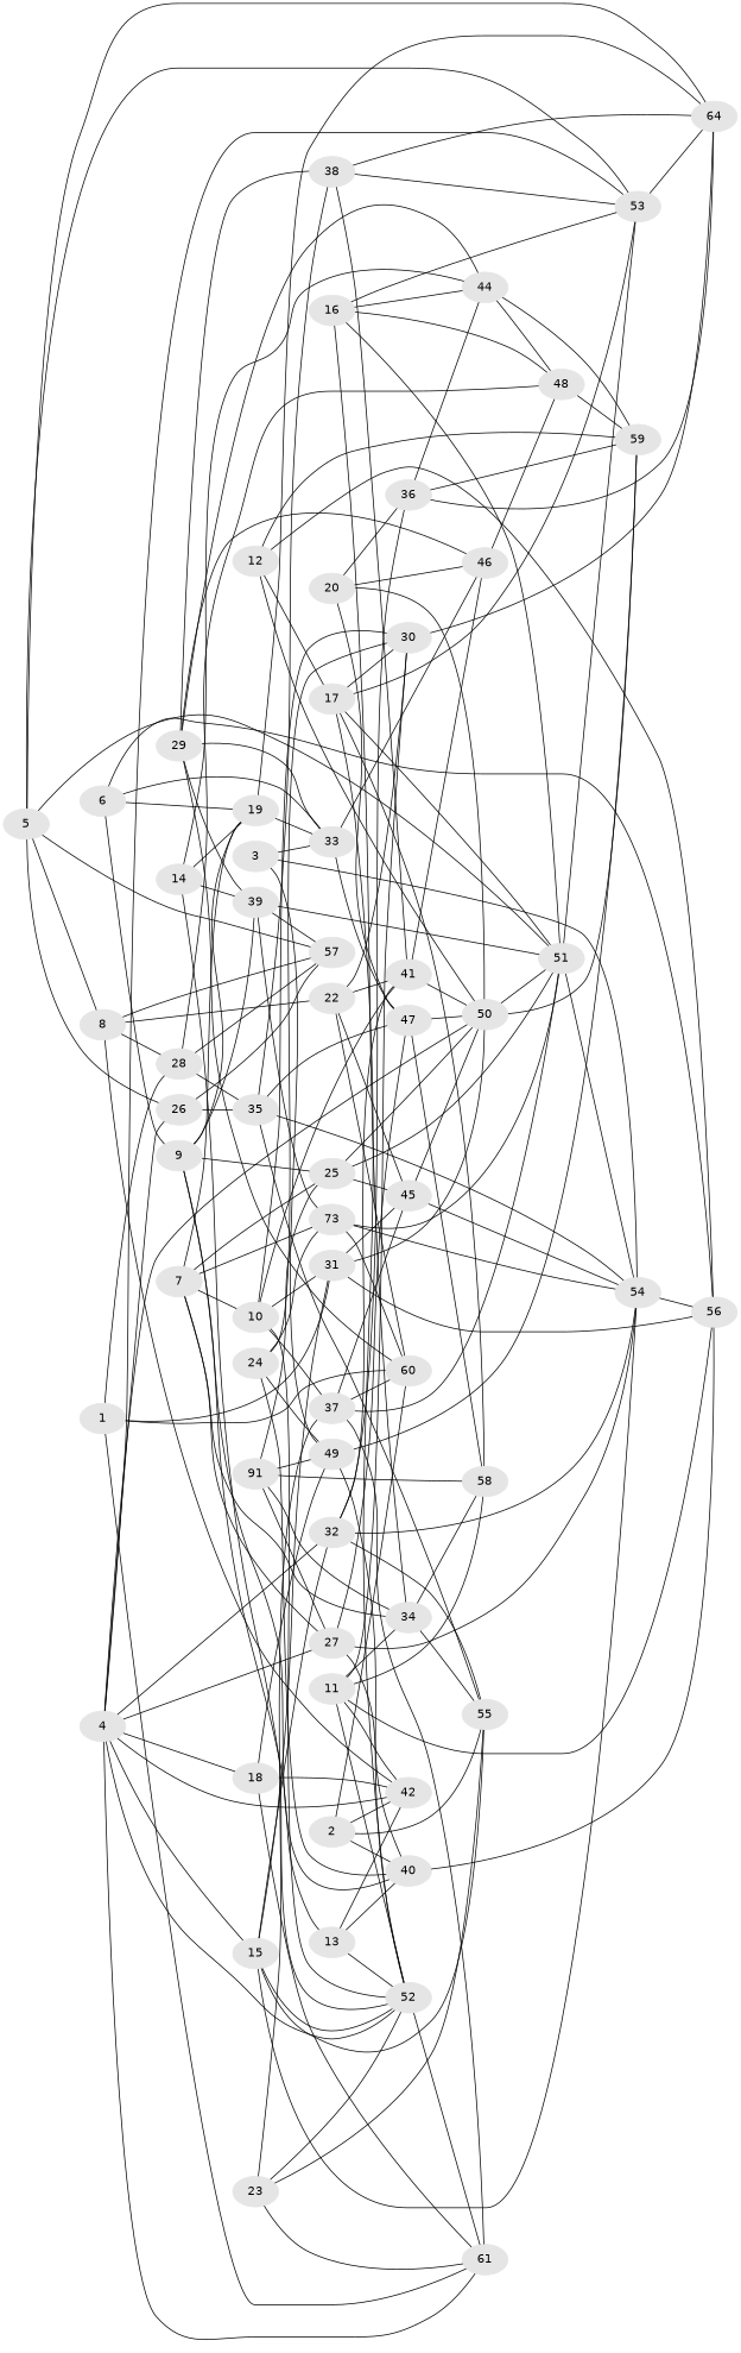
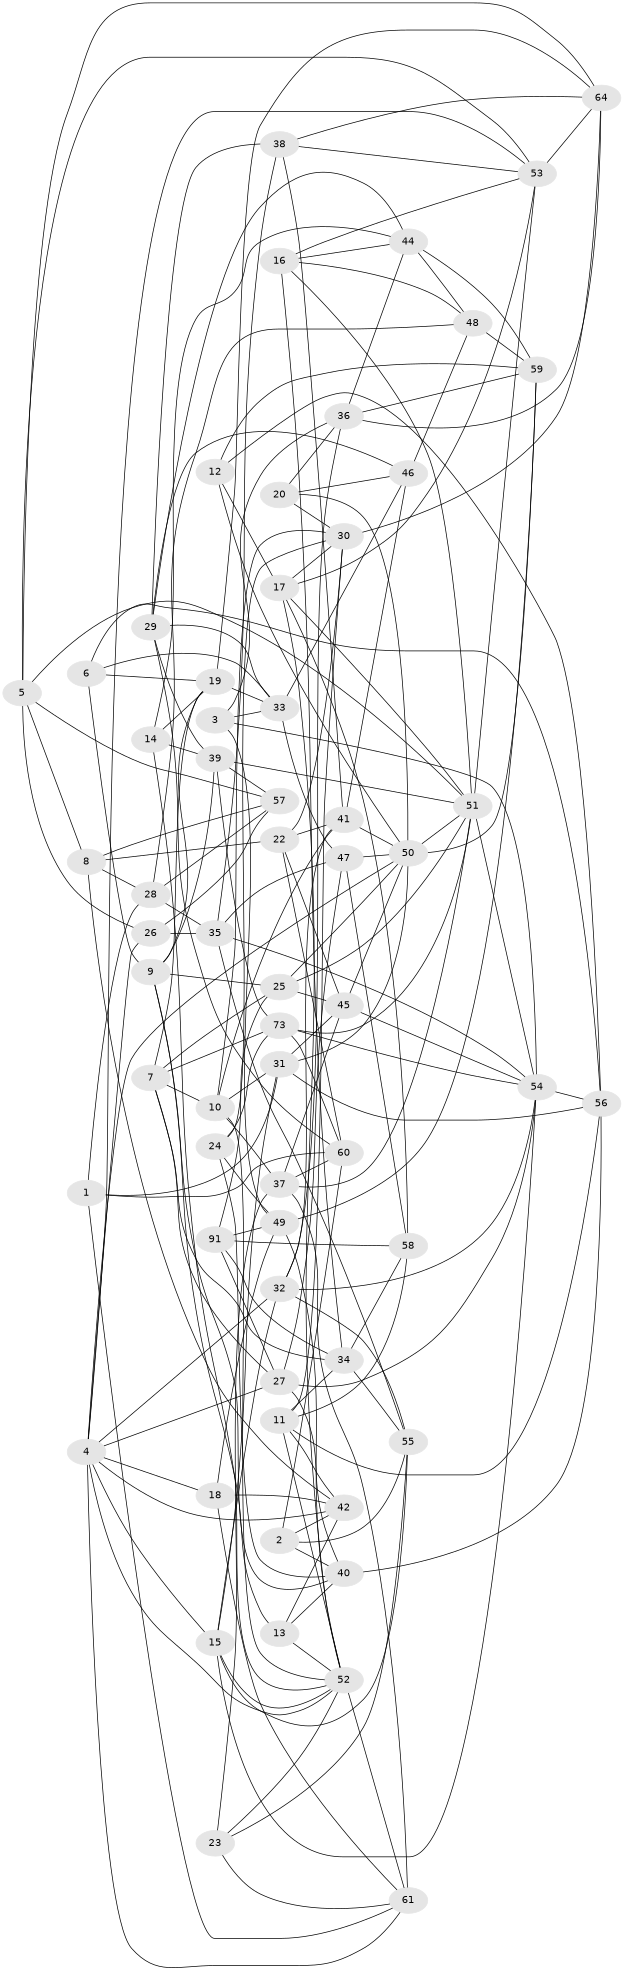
  graph {
    fontname="DejaVu Sans"
    rankdir=LR
    node [color=gray90 fontname="DejaVu Sans" style=filled]
    edge [fontname="DejaVu Sans" weight=1.0]
    1
    28
    31
    60
    61
    57
    48
    35
    50
    56
    45
    2
    40
    42
    55
    3
    33
    36
    49
    54
    46
    47
    n23 [label=64]
    59
    44
    52
    4
    15
    18
    26
    27
    32
    53
    41
    51
    5
    8
    22
    6
    9
    19
    25
    13
    39
    7
    10
    34
    n48 [label=73]
    30
    37
    58
    11
    12
    17
    14
    16
    20
    n58 [label=91]
    23
    24
    38
    29
    1 -- 28
    1 -- 31
    1 -- 60
    1 -- 61
    28 -- 57 [weight=2.0]
    28 -- 48
    28 -- 35
    31 -- 50
    31 -- 56
    31 -- 45
    48 -- 59
    35 -- 55
    35 -- 54
    35 -- 47
    35 -- 38
    50 -- 59
    50 -- 51
    45 -- 50
    45 -- 54
    2 -- 60
    2 -- 40
    2 -- 42
    2 -- 55
    40 -- 56
    3 -- 33
+   3 -- 36
    3 -- 49
    3 -- 54
    33 -- 46
    33 -- 47
    36 -- n23
    36 -- 59
    36 -- 44
    49 -- 59
    49 -- 52
    54 -- 56
    46 -- 48 [weight=2.0]
    47 -- 50
    47 -- 58
    44 -- 48
    44 -- 59
    52 -- 61
    4 -- 61
    4 -- 50
    4 -- 42
    4 -- 52
    4 -- 15
    4 -- 18
    4 -- 26
    4 -- 27
    4 -- 32
    4 -- 53
    15 -- 31
    15 -- 55
    15 -- 54
    15 -- 52
    15 -- 32
    18 -- 61
    18 -- 42
    18 -- 49
    26 -- 57
    26 -- 35
    27 -- 40
    27 -- 54
    27 -- 47
    32 -- 55
    32 -- 36
    32 -- 54
    32 -- 41
    53 -- n23
    41 -- 50
    41 -- 46
    51 -- 54
    51 -- 53
    5 -- 57
    5 -- n23
    5 -- 26
    5 -- 53
    5 -- 51
    5 -- 8
    8 -- 28
    8 -- 57
    8 -- 42
    8 -- 22 [weight=2.0]
    22 -- 60
    22 -- 45
    22 -- 41
    22 -- 30
    6 -- 56
    6 -- 33
    6 -- 9
    6 -- 19
    9 -- 40
    9 -- 19
    9 -- 25
    9 -- 13
    9 -- 39
    19 -- 33
    19 -- n23
    25 -- 50
    25 -- 45
    25 -- 51
    13 -- 40
    13 -- 42
    13 -- 52
    39 -- 57
    39 -- 51
    39 -- n48
    7 -- 27
    7 -- 19
    7 -- 25
    7 -- 10
    7 -- 34
    7 -- n48
    10 -- 31
    10 -- 52
    10 -- 41
    10 -- 30
    10 -- 37
    34 -- 55
    34 -- 58
    n48 -- 60
    n48 -- 54
    n48 -- 51
    30 -- n23
    37 -- 60
    37 -- 61
    37 -- 45
    37 -- 51
    11 -- 56
    11 -- 42
    11 -- 52
    11 -- 34
    11 -- 30
    11 -- 58
    12 -- 50
    12 -- 56
    12 -- 59
    12 -- 17
    17 -- 52
    17 -- 53
    17 -- 51
    17 -- 30
    17 -- 58
    14 -- 44
    14 -- 52
    14 -- 19
    14 -- 39
    16 -- 48
    16 -- 44
    16 -- 53 [weight=2.0]
    16 -- 51
    16 -- 34
    20 -- 50
    20 -- 36
    20 -- 46
-   20 -- 47
+   20 -- 30
    n58 -- 49
    n58 -- 27
    n58 -- 25
    n58 -- 34
    n58 -- 58 [weight=2.0]
    23 -- 61
    23 -- 55
    23 -- 52
    23 -- 37
    24 -- 40
    24 -- 49
    24 -- n48
    24 -- 30
    38 -- n23
    38 -- 53
    38 -- 41
    29 -- 60
    29 -- 33
    29 -- 46
    29 -- 44
    29 -- 39
    29 -- 38
  }
